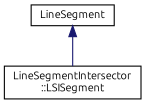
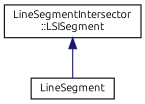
  digraph {
    rankdir=TB
    fontname=Ubuntu
    node [color=black fillcolor=white fontname=Ubuntu fontsize=10 shape=record style=filled]
    n1 [height=0.2 label=LineSegment width=0.4]
    n2 [height=0.2 label="LineSegmentIntersector\l::LSISegment" width=0.4]
-   n1 -> n2 [color=midnightblue dir=back fontname=Ubuntu fontsize=10 labelfontname=Helvetica labelfontsize=10 style=solid]
+   n2 -> n1 [color=midnightblue dir=back fontname=Ubuntu fontsize=10 labelfontname=Helvetica labelfontsize=10 style=solid]
  }
